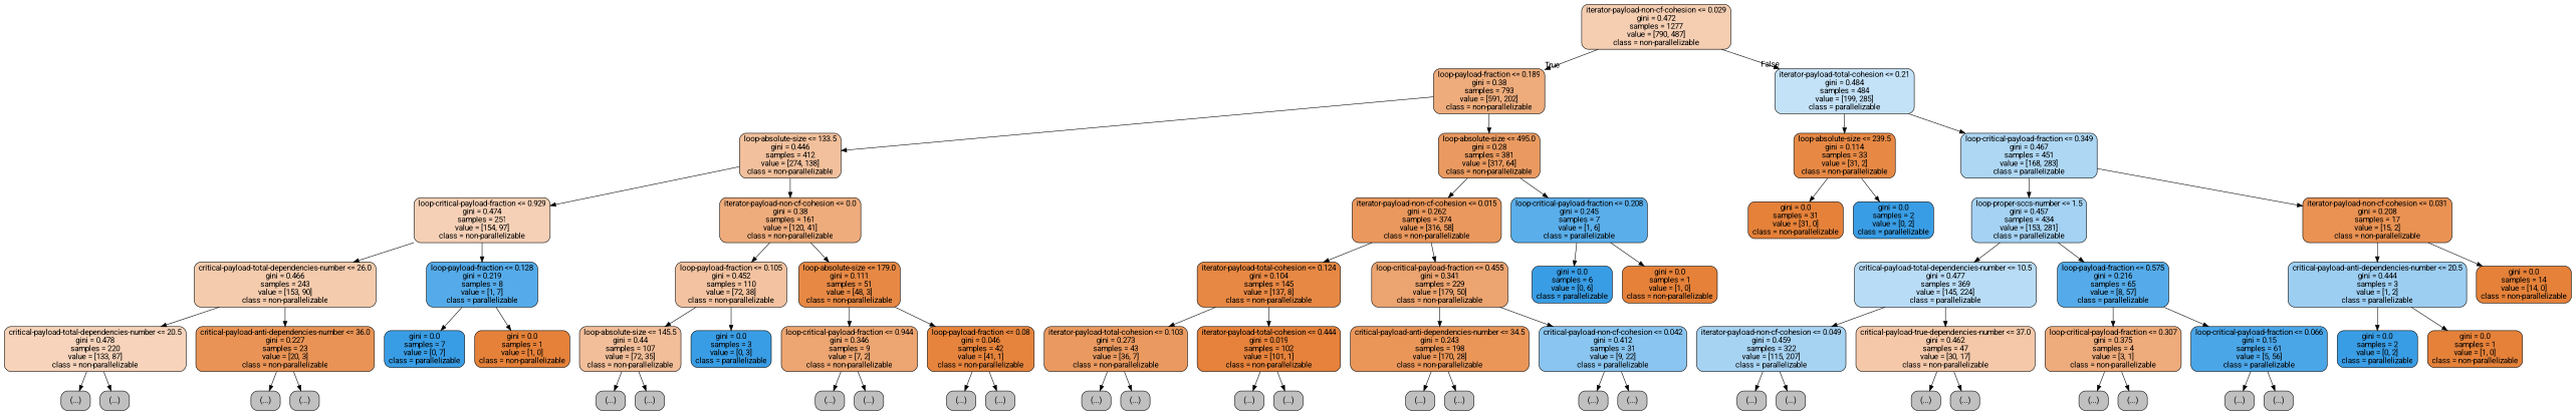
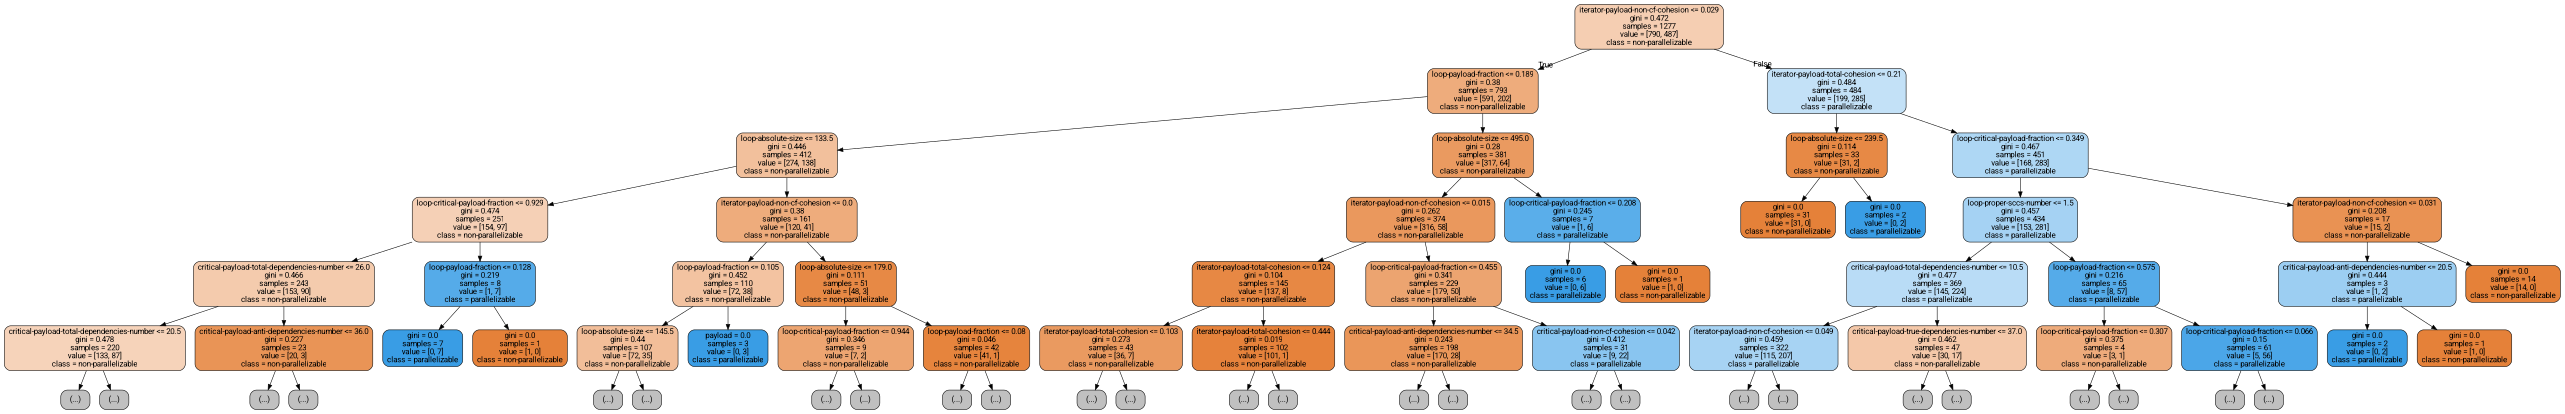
  digraph {
    fontname=Roboto
    node [color=black fillcolor="#C0C0C0" fontname=Roboto shape=box style="filled, rounded"]
    edge [fontname=Roboto]
    n1 [fillcolor="#e5813962" label="iterator-payload-non-cf-cohesion <= 0.029\ngini = 0.472\nsamples = 1277\nvalue = [790, 487]\nclass = non-parallelizable"]
    n2 [fillcolor="#e58139a8" label="loop-payload-fraction <= 0.189\ngini = 0.38\nsamples = 793\nvalue = [591, 202]\nclass = non-parallelizable"]
    n3 [fillcolor="#399de54d" label="iterator-payload-total-cohesion <= 0.21\ngini = 0.484\nsamples = 484\nvalue = [199, 285]\nclass = parallelizable"]
    n4 [fillcolor="#e581397f" label="loop-absolute-size <= 133.5\ngini = 0.446\nsamples = 412\nvalue = [274, 138]\nclass = non-parallelizable"]
    n5 [fillcolor="#e58139cc" label="loop-absolute-size <= 495.0\ngini = 0.28\nsamples = 381\nvalue = [317, 64]\nclass = non-parallelizable"]
    n6 [fillcolor="#e581395e" label="loop-critical-payload-fraction <= 0.929\ngini = 0.474\nsamples = 251\nvalue = [154, 97]\nclass = non-parallelizable"]
    n7 [fillcolor="#e58139a8" label="iterator-payload-non-cf-cohesion <= 0.0\ngini = 0.38\nsamples = 161\nvalue = [120, 41]\nclass = non-parallelizable"]
    n8 [fillcolor="#e5813969" label="critical-payload-total-dependencies-number <= 26.0\ngini = 0.466\nsamples = 243\nvalue = [153, 90]\nclass = non-parallelizable"]
    n9 [fillcolor="#399de5db" label="loop-payload-fraction <= 0.128\ngini = 0.219\nsamples = 8\nvalue = [1, 7]\nclass = parallelizable"]
    n10 [fillcolor="#e5813958" label="critical-payload-total-dependencies-number <= 20.5\ngini = 0.478\nsamples = 220\nvalue = [133, 87]\nclass = non-parallelizable"]
    n11 [fillcolor="#e58139d9" label="critical-payload-anti-dependencies-number <= 36.0\ngini = 0.227\nsamples = 23\nvalue = [20, 3]\nclass = non-parallelizable"]
    n12 [label="(...)"]
    n13 [label="(...)"]
    n14 [label="(...)"]
    n15 [label="(...)"]
    n16 [fillcolor="#399de5ff" label="gini = 0.0\nsamples = 7\nvalue = [0, 7]\nclass = parallelizable"]
    n17 [fillcolor="#e58139ff" label="gini = 0.0\nsamples = 1\nvalue = [1, 0]\nclass = non-parallelizable"]
    n18 [fillcolor="#e5813978" label="loop-payload-fraction <= 0.105\ngini = 0.452\nsamples = 110\nvalue = [72, 38]\nclass = non-parallelizable"]
    n19 [fillcolor="#e58139ef" label="loop-absolute-size <= 179.0\ngini = 0.111\nsamples = 51\nvalue = [48, 3]\nclass = non-parallelizable"]
    n20 [fillcolor="#e5813983" label="loop-absolute-size <= 145.5\ngini = 0.44\nsamples = 107\nvalue = [72, 35]\nclass = non-parallelizable"]
-   n21 [fillcolor="#399de5ff" label="gini = 0.0\nsamples = 3\nvalue = [0, 3]\nclass = parallelizable"]
+   n21 [fillcolor="#399de5ff" label="payload = 0.0\nsamples = 3\nvalue = [0, 3]\nclass = parallelizable"]
    n22 [label="(...)"]
    n23 [label="(...)"]
    n24 [fillcolor="#e58139b6" label="loop-critical-payload-fraction <= 0.944\ngini = 0.346\nsamples = 9\nvalue = [7, 2]\nclass = non-parallelizable"]
    n25 [fillcolor="#e58139f9" label="loop-payload-fraction <= 0.08\ngini = 0.046\nsamples = 42\nvalue = [41, 1]\nclass = non-parallelizable"]
    n26 [label="(...)"]
    n27 [label="(...)"]
    n28 [label="(...)"]
    n29 [label="(...)"]
    n30 [fillcolor="#e58139d0" label="iterator-payload-non-cf-cohesion <= 0.015\ngini = 0.262\nsamples = 374\nvalue = [316, 58]\nclass = non-parallelizable"]
    n31 [fillcolor="#399de5d4" label="loop-critical-payload-fraction <= 0.208\ngini = 0.245\nsamples = 7\nvalue = [1, 6]\nclass = parallelizable"]
    n32 [fillcolor="#e58139f0" label="iterator-payload-total-cohesion <= 0.124\ngini = 0.104\nsamples = 145\nvalue = [137, 8]\nclass = non-parallelizable"]
    n33 [fillcolor="#e58139b8" label="loop-critical-payload-fraction <= 0.455\ngini = 0.341\nsamples = 229\nvalue = [179, 50]\nclass = non-parallelizable"]
    n34 [fillcolor="#e58139cd" label="iterator-payload-total-cohesion <= 0.103\ngini = 0.273\nsamples = 43\nvalue = [36, 7]\nclass = non-parallelizable"]
    n35 [fillcolor="#e58139fc" label="iterator-payload-total-cohesion <= 0.444\ngini = 0.019\nsamples = 102\nvalue = [101, 1]\nclass = non-parallelizable"]
    n36 [label="(...)"]
    n37 [label="(...)"]
    n38 [label="(...)"]
    n39 [label="(...)"]
    n40 [fillcolor="#e58139d5" label="critical-payload-anti-dependencies-number <= 34.5\ngini = 0.243\nsamples = 198\nvalue = [170, 28]\nclass = non-parallelizable"]
    n41 [fillcolor="#399de597" label="critical-payload-non-cf-cohesion <= 0.042\ngini = 0.412\nsamples = 31\nvalue = [9, 22]\nclass = parallelizable"]
    n42 [label="(...)"]
    n43 [label="(...)"]
    n44 [label="(...)"]
    n45 [label="(...)"]
    n46 [fillcolor="#399de5ff" label="gini = 0.0\nsamples = 6\nvalue = [0, 6]\nclass = parallelizable"]
    n47 [fillcolor="#e58139ff" label="gini = 0.0\nsamples = 1\nvalue = [1, 0]\nclass = non-parallelizable"]
    n48 [fillcolor="#e58139ef" label="loop-absolute-size <= 239.5\ngini = 0.114\nsamples = 33\nvalue = [31, 2]\nclass = non-parallelizable"]
    n49 [fillcolor="#399de568" label="loop-critical-payload-fraction <= 0.349\ngini = 0.467\nsamples = 451\nvalue = [168, 283]\nclass = parallelizable"]
    n50 [fillcolor="#e58139ff" label="gini = 0.0\nsamples = 31\nvalue = [31, 0]\nclass = non-parallelizable"]
    n51 [fillcolor="#399de5ff" label="gini = 0.0\nsamples = 2\nvalue = [0, 2]\nclass = parallelizable"]
    n52 [fillcolor="#399de574" label="loop-proper-sccs-number <= 1.5\ngini = 0.457\nsamples = 434\nvalue = [153, 281]\nclass = parallelizable"]
    n53 [fillcolor="#e58139dd" label="iterator-payload-non-cf-cohesion <= 0.031\ngini = 0.208\nsamples = 17\nvalue = [15, 2]\nclass = non-parallelizable"]
    n54 [fillcolor="#399de55a" label="critical-payload-total-dependencies-number <= 10.5\ngini = 0.477\nsamples = 369\nvalue = [145, 224]\nclass = parallelizable"]
    n55 [fillcolor="#399de5db" label="loop-payload-fraction <= 0.575\ngini = 0.216\nsamples = 65\nvalue = [8, 57]\nclass = parallelizable"]
    n56 [fillcolor="#399de571" label="iterator-payload-non-cf-cohesion <= 0.049\ngini = 0.459\nsamples = 322\nvalue = [115, 207]\nclass = parallelizable"]
    n57 [fillcolor="#e581396e" label="critical-payload-true-dependencies-number <= 37.0\ngini = 0.462\nsamples = 47\nvalue = [30, 17]\nclass = non-parallelizable"]
    n58 [label="(...)"]
    n59 [label="(...)"]
    n60 [label="(...)"]
    n61 [label="(...)"]
    n62 [fillcolor="#e58139aa" label="loop-critical-payload-fraction <= 0.307\ngini = 0.375\nsamples = 4\nvalue = [3, 1]\nclass = non-parallelizable"]
    n63 [fillcolor="#399de5e8" label="loop-critical-payload-fraction <= 0.066\ngini = 0.15\nsamples = 61\nvalue = [5, 56]\nclass = parallelizable"]
    n64 [label="(...)"]
    n65 [label="(...)"]
    n66 [label="(...)"]
    n67 [label="(...)"]
    n68 [fillcolor="#399de57f" label="critical-payload-anti-dependencies-number <= 20.5\ngini = 0.444\nsamples = 3\nvalue = [1, 2]\nclass = parallelizable"]
    n69 [fillcolor="#e58139ff" label="gini = 0.0\nsamples = 14\nvalue = [14, 0]\nclass = non-parallelizable"]
    n70 [fillcolor="#399de5ff" label="gini = 0.0\nsamples = 2\nvalue = [0, 2]\nclass = parallelizable"]
    n71 [fillcolor="#e58139ff" label="gini = 0.0\nsamples = 1\nvalue = [1, 0]\nclass = non-parallelizable"]
    n1 -> n2 [headlabel=True labelangle=45 labeldistance=2.5]
    n1 -> n3 [headlabel=False labelangle=-45 labeldistance=2.5]
    n2 -> n4
    n2 -> n5
    n3 -> n48
    n3 -> n49
    n4 -> n6
    n4 -> n7
    n5 -> n30
    n5 -> n31
    n6 -> n8
    n6 -> n9
    n7 -> n18
    n7 -> n19
    n8 -> n10
    n8 -> n11
    n9 -> n16
    n9 -> n17
    n10 -> n12
    n10 -> n13
    n11 -> n14
    n11 -> n15
    n18 -> n20
    n18 -> n21
    n19 -> n24
    n19 -> n25
    n20 -> n22
    n20 -> n23
    n24 -> n26
    n24 -> n27
    n25 -> n28
    n25 -> n29
    n30 -> n32
    n30 -> n33
    n31 -> n46
    n31 -> n47
    n32 -> n34
    n32 -> n35
    n33 -> n40
    n33 -> n41
    n34 -> n36
    n34 -> n37
    n35 -> n38
    n35 -> n39
    n40 -> n42
    n40 -> n43
    n41 -> n44
    n41 -> n45
    n48 -> n50
    n48 -> n51
    n49 -> n52
    n49 -> n53
    n52 -> n54
    n52 -> n55
    n53 -> n68
    n53 -> n69
    n54 -> n56
    n54 -> n57
    n55 -> n62
    n55 -> n63
    n56 -> n58
    n56 -> n59
    n57 -> n60
    n57 -> n61
    n62 -> n64
    n62 -> n65
    n63 -> n66
    n63 -> n67
    n68 -> n70
    n68 -> n71
  }
